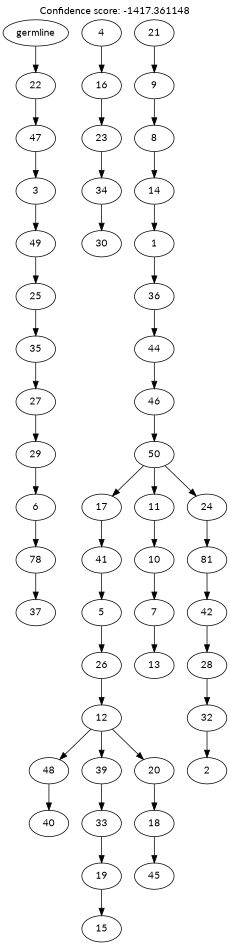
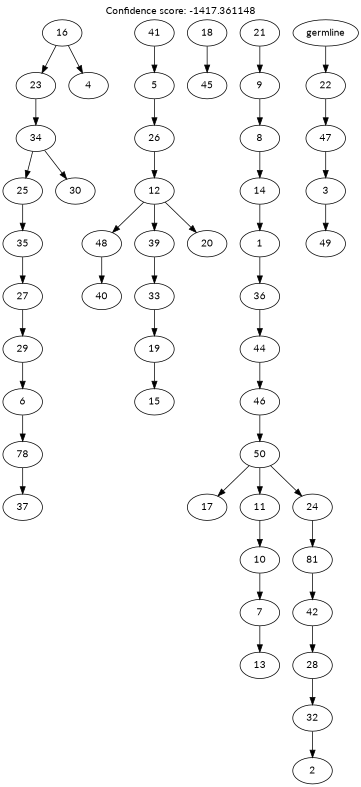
  digraph {
    fontname=Lato
    label="Confidence score: -1417.361148"
    labelloc=t
    node [fontname=Lato]
    edge [fontname=Lato]
    n1 [label=78]
    n2 [label=37]
    n3 [label=6]
    n4 [label=29]
    n5 [label=27]
    n6 [label=35]
    n7 [label=25]
    n8 [label=34]
    n9 [label=30]
    n10 [label=23]
    n11 [label=16]
    n12 [label=4]
    n13 [label=40]
    n14 [label=48]
    n15 [label=19]
    n16 [label=15]
    n17 [label=33]
    n18 [label=39]
    n19 [label=18]
    n20 [label=45]
    n21 [label=20]
    n22 [label=12]
    n23 [label=26]
    n24 [label=5]
    n25 [label=41]
    n26 [label=17]
    n27 [label=7]
    n28 [label=13]
    n29 [label=10]
    n30 [label=11]
    n31 [label=32]
    n32 [label=2]
    n33 [label=28]
    n34 [label=42]
    n35 [label=81]
    n36 [label=24]
    n37 [label=50]
    n38 [label=46]
    n39 [label=44]
    n40 [label=36]
    n41 [label=1]
    n42 [label=14]
    n43 [label=8]
    n44 [label=9]
    n45 [label=21]
    n46 [label=49]
    n47 [label=3]
    n48 [label=47]
    n49 [label=22]
    n50 [label=germline]
    n1 -> n2
    n3 -> n1
    n4 -> n3
    n5 -> n4
    n6 -> n5
    n7 -> n6
    n8 -> n9
    n10 -> n8
    n11 -> n10
-   n12 -> n11
+   n11 -> n12
    n14 -> n13
    n15 -> n16
    n17 -> n15
    n18 -> n17
    n19 -> n20
-   n21 -> n19
    n22 -> n14
    n22 -> n18
    n22 -> n21
    n23 -> n22
    n24 -> n23
    n25 -> n24
-   n26 -> n25
    n27 -> n28
    n29 -> n27
    n30 -> n29
    n31 -> n32
    n33 -> n31
    n34 -> n33
    n35 -> n34
    n36 -> n35
    n37 -> n26
    n37 -> n30
    n37 -> n36
    n38 -> n37
    n39 -> n38
    n40 -> n39
    n41 -> n40
    n42 -> n41
    n43 -> n42
    n44 -> n43
    n45 -> n44
-   n46 -> n7
+   n8 -> n7
    n47 -> n46
    n48 -> n47
    n49 -> n48
    n50 -> n49
  }
